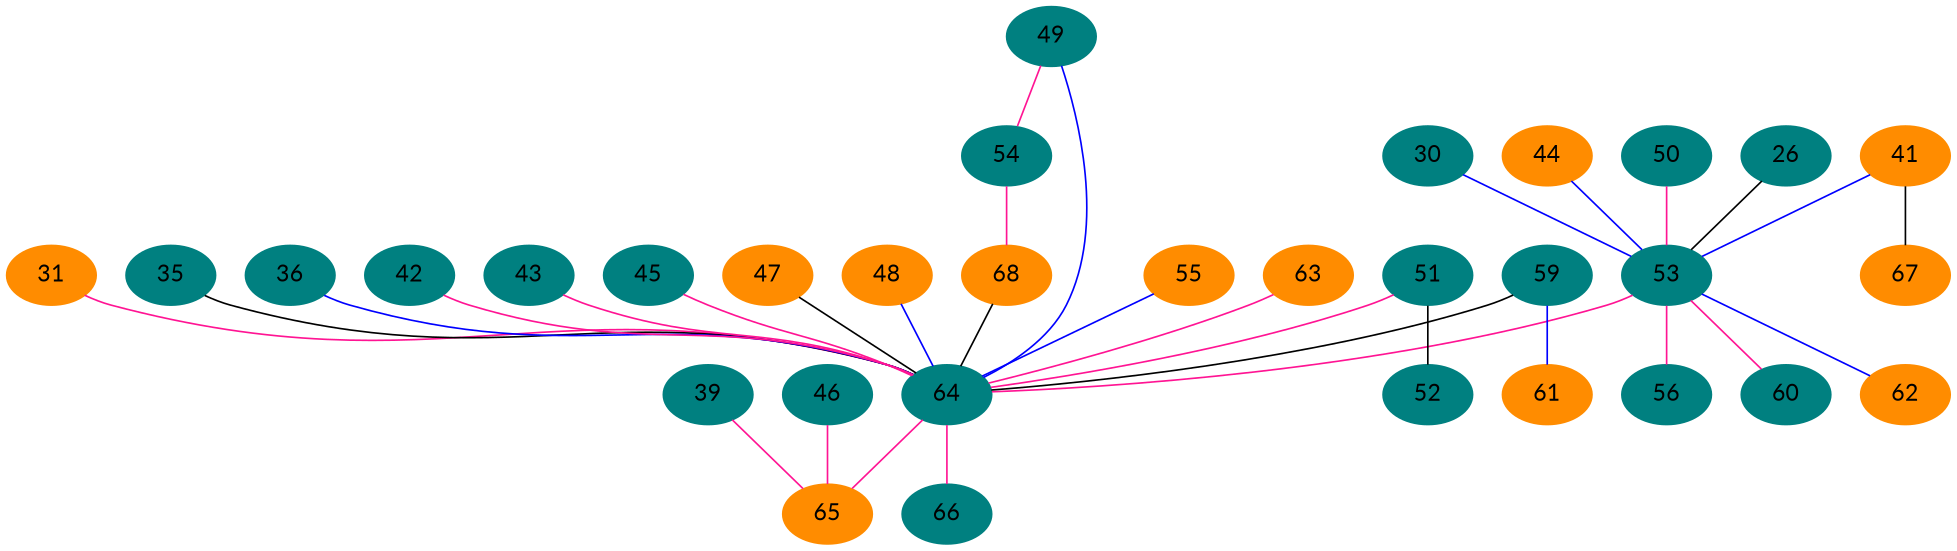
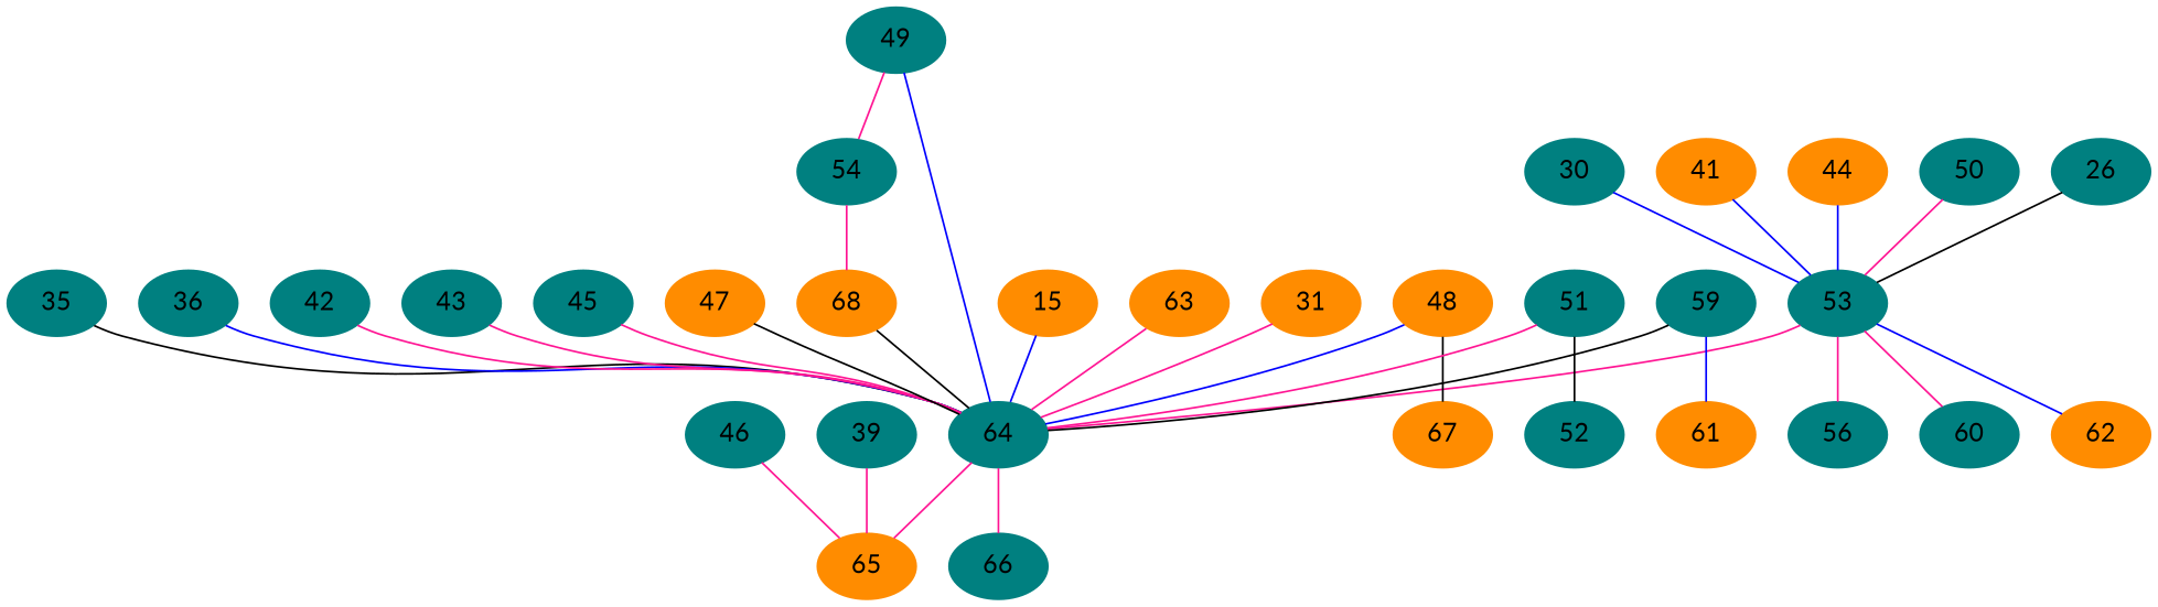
  graph {
    fontname=Lato
    node [color=teal fontname=Lato style=filled]
    edge [color=deeppink fontname=Lato]
    53 [super="+40"]
    64 [super="+16+25+21+37+10+20+29+33+22"]
    56
    60
    62 [color=darkorange super="+38"]
    26
    30
    65 [color=darkorange super="+24"]
    66
    31 [color=darkorange]
    35
    36
    39
    41 [color=darkorange]
    42
    43 [super="+11"]
    44 [color=darkorange]
    45 [super="+23"]
    46
    47 [color=darkorange]
    48 [color=darkorange super="+28"]
    n22 [color=darkorange label=67]
    49
    54
    n25 [color=darkorange label=68 super="+9+15+19"]
    50
    51
    52
-   55 [color=darkorange]
+   55 [color=darkorange label=15]
    59
    61 [color=darkorange]
    63 [color=darkorange super="+32"]
    53 -- 64 [weight=2]
    53 -- 56
    53 -- 60
    53 -- 62 [color=blue]
    64 -- 65
    64 -- 66
    26 -- 53 [color=black]
    30 -- 53 [color=blue]
    31 -- 64
    35 -- 64 [color=black]
    36 -- 64 [color=blue]
    39 -- 65
    41 -- 53 [color=blue]
    42 -- 64
    43 -- 64
    44 -- 53 [color=blue]
    45 -- 64
    46 -- 65
    47 -- 64 [color=black]
    48 -- 64 [color=blue]
-   41 -- n22 [color=black]
+   48 -- n22 [color=black]
    49 -- 64 [color=blue]
    49 -- 54
    54 -- n25
    n25 -- 64 [color=black]
    50 -- 53
    51 -- 64
    51 -- 52 [color=black]
    55 -- 64 [color=blue]
    59 -- 64 [color=black]
    59 -- 61 [color=blue]
    63 -- 64
  }
